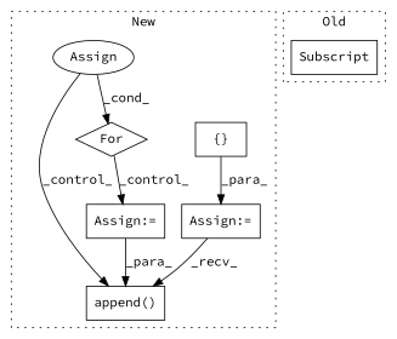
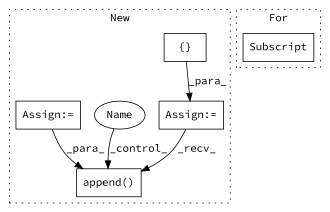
  digraph {
    fontname="Source Code Pro"
    node [a=68 fontname="Source Code Pro" l=3 shape=box]
    edge [fontname="Source Code Pro"]
    n1 [a=75 l="20,1" label="append()" s="1631,1669"]
    n2 [a=59 l="1,0" label="{}" s="1407,1409"]
    n3 [label="Assign:=" s=1404]
-   n4 [a=107 l="4,14" label=For s="1420,1461" shape=diamond]
-   n5 [a=87 l=1 label=Assign s=1424 shape=ellipse]
+   n5 [a=87 l=1 label=Name s=1424 shape=ellipse]
    n6 [label="Assign:=" s=1526]
    n7 [a=63 l="11,0" label=Subscript s="2230,0"]
    subgraph cluster_1 {
      label=New
      style=dotted
      n1
      n2
      n3
-     n4
      n5
      n6
    }
    subgraph cluster_2 {
-     label=Old
+     label=For
      style=dotted
      n7
    }
    n2 -> n3 [label=_para_]
    n3 -> n1 [label=_recv_]
-   n4 -> n6 [label=_control_]
    n5 -> n1 [label=_control_]
-   n5 -> n4 [label=_cond_]
    n6 -> n1 [label=_para_]
  }
